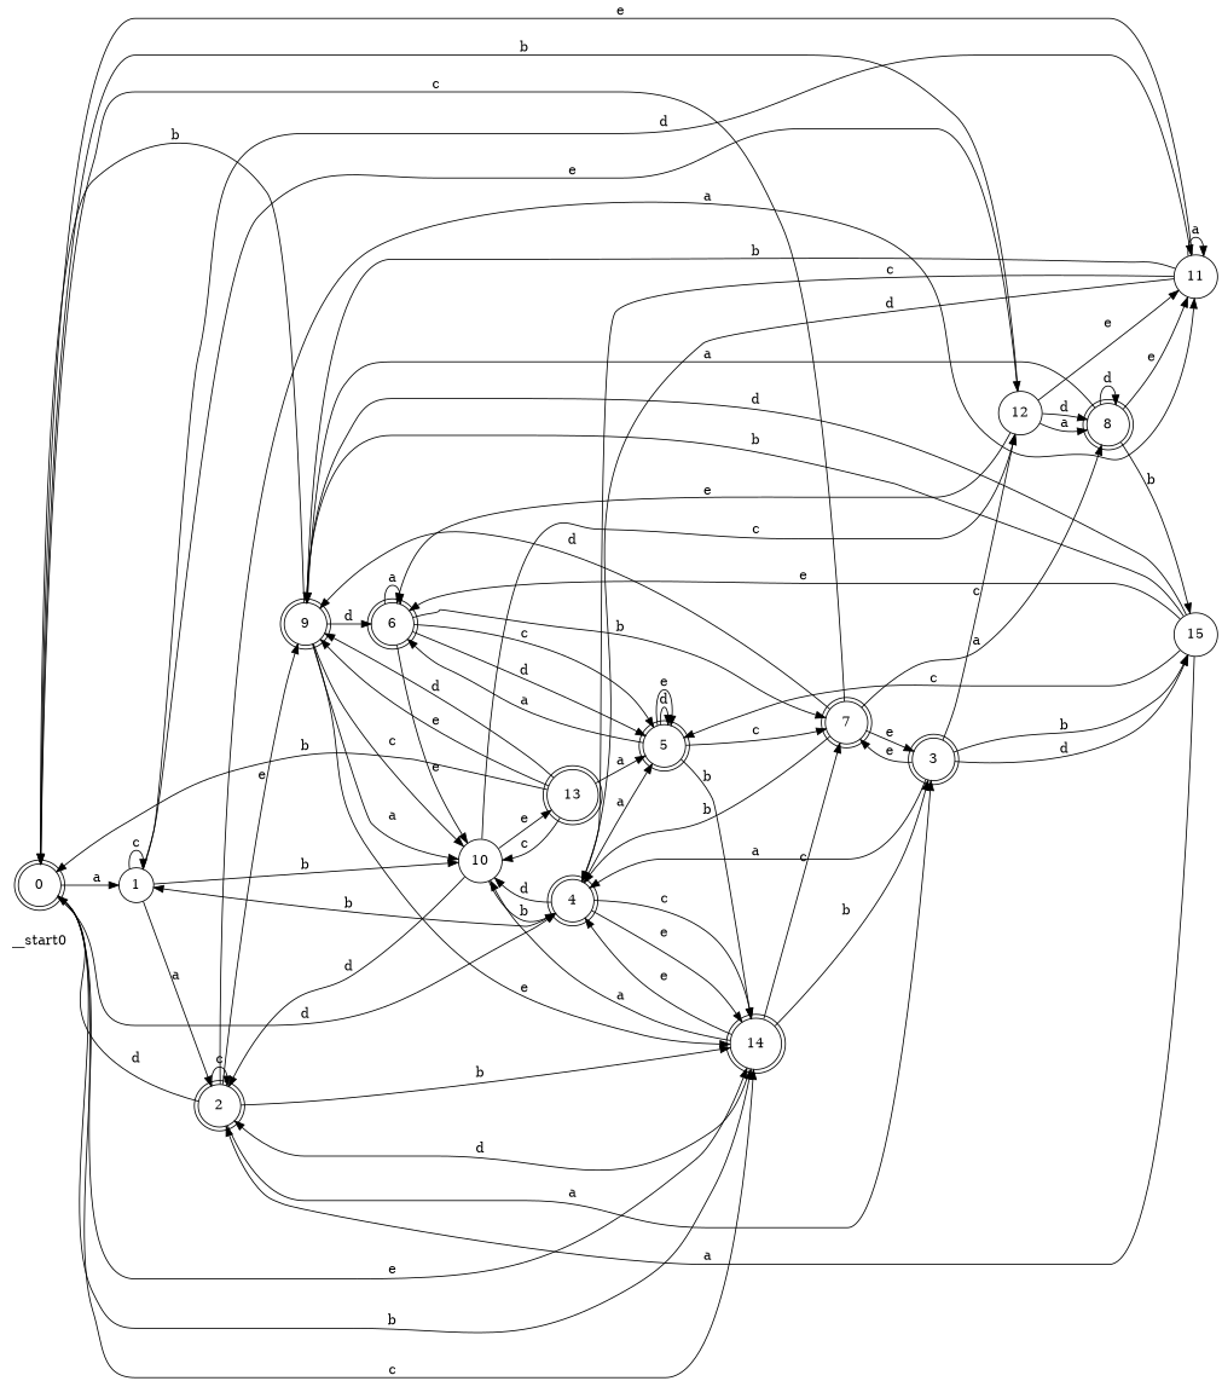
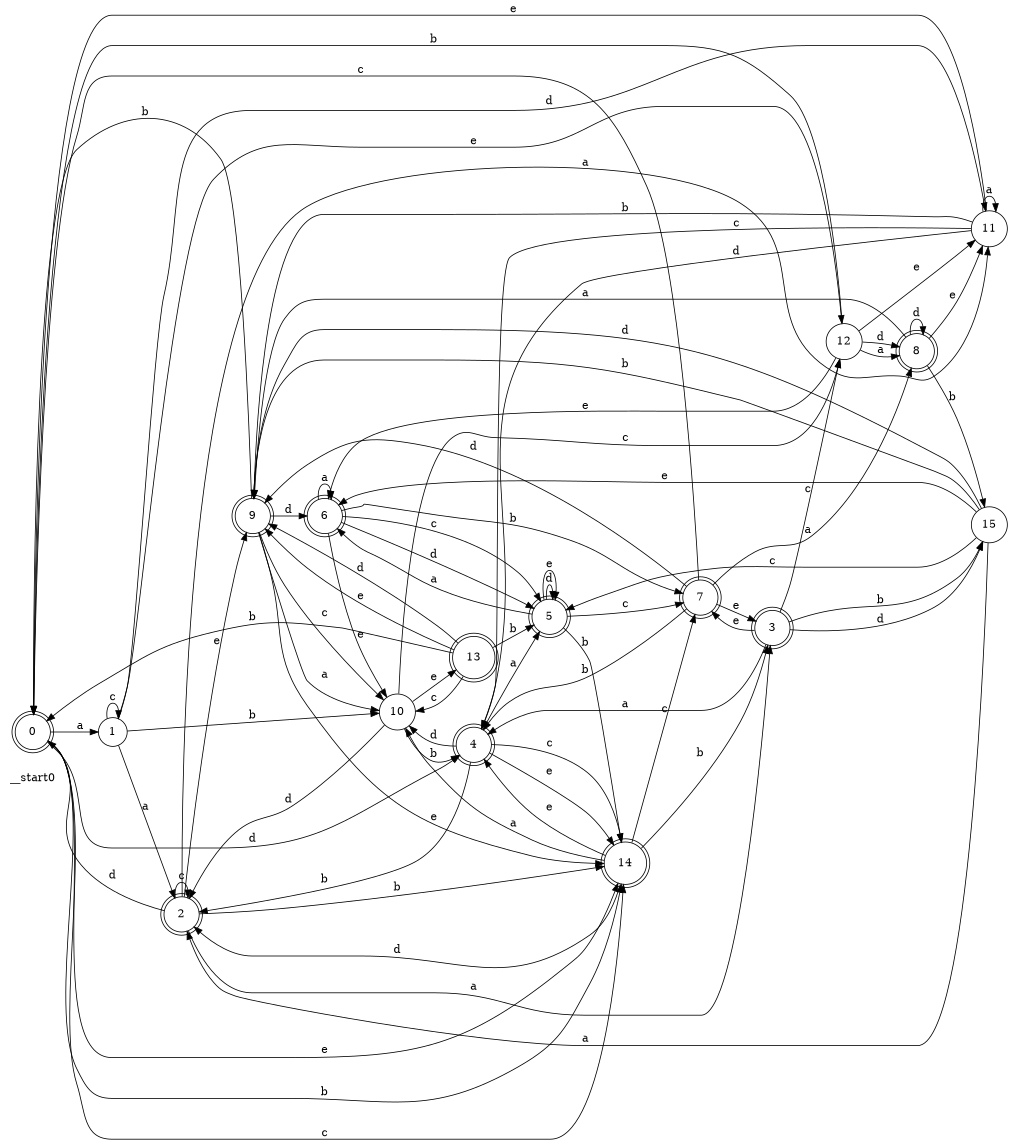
  digraph {
    rankdir=LR
    node [shape=doublecircle color=black fillcolor=white style="rounded,filled"]
    __start0 [shape=none color="" fillcolor="" style=""]
    n2 [label=0]
    n3 [label=1 shape=circle style=filled]
    n4 [label=4]
    n5 [label=14]
    n6 [label=2]
    n7 [label=10 shape=circle style=filled]
    n8 [label=11 shape=circle style=filled]
    n9 [label=12 shape=circle style=filled]
    n10 [label=5]
    n11 [label=3]
    n12 [label=7]
    n13 [label=9]
    n14 [label=13]
    n15 [label=6]
    n16 [label=8]
    n17 [label=15 shape=circle style=filled]
    n2 -> n3 [label=a]
    n2 -> n4 [label=d]
    n2 -> n5 [label=b]
    n2 -> n5 [label=c]
    n2 -> n5 [label=e]
    n3 -> n3 [label=c]
    n3 -> n6 [label=a]
    n3 -> n7 [label=b]
    n3 -> n8 [label=d]
    n3 -> n9 [label=e]
    n4 -> n5 [label=c]
    n4 -> n5 [label=e]
-   n4 -> n3 [label=b]
+   n4 -> n6 [label=b]
    n4 -> n7 [label=d]
    n4 -> n10 [label=a]
    n5 -> n4 [label=e]
    n5 -> n6 [label=d]
    n5 -> n7 [label=a]
    n5 -> n11 [label=b]
    n5 -> n12 [label=c]
    n6 -> n2 [label=d]
    n6 -> n5 [label=b]
    n6 -> n6 [label=c]
    n6 -> n8 [label=a]
    n6 -> n11 [label=a]
    n6 -> n13 [label=e]
    n7 -> n4 [label=b]
    n7 -> n6 [label=d]
    n7 -> n9 [label=c]
    n7 -> n14 [label=e]
    n8 -> n2 [label=e]
    n8 -> n4 [label=c]
    n8 -> n4 [label=d]
    n8 -> n8 [label=a]
    n8 -> n13 [label=b]
    n9 -> n2 [label=b]
    n9 -> n8 [label=e]
    n9 -> n15 [label=e]
    n9 -> n16 [label=a]
    n9 -> n16 [label=d]
    n10 -> n5 [label=b]
    n10 -> n10 [label=d]
    n10 -> n10 [label=e]
    n10 -> n12 [label=c]
    n10 -> n15 [label=a]
    n11 -> n4 [label=a]
    n11 -> n9 [label=c]
    n11 -> n12 [label=e]
    n11 -> n17 [label=b]
    n11 -> n17 [label=d]
    n12 -> n2 [label=c]
    n12 -> n4 [label=b]
    n12 -> n11 [label=e]
    n12 -> n13 [label=d]
    n12 -> n16 [label=a]
    n13 -> n2 [label=b]
    n13 -> n5 [label=e]
    n13 -> n7 [label=a]
    n13 -> n7 [label=c]
    n13 -> n15 [label=d]
    n14 -> n2 [label=b]
    n14 -> n7 [label=c]
-   n14 -> n10 [label=a]
+   n14 -> n10 [label=b]
    n14 -> n13 [label=d]
    n14 -> n13 [label=e]
    n15 -> n7 [label=e]
    n15 -> n10 [label=c]
    n15 -> n10 [label=d]
    n15 -> n12 [label=b]
    n15 -> n15 [label=a]
    n16 -> n8 [label=e]
    n16 -> n13 [label=a]
    n16 -> n16 [label=d]
    n16 -> n17 [label=b]
    n17 -> n6 [label=a]
    n17 -> n10 [label=c]
    n17 -> n13 [label=b]
    n17 -> n13 [label=d]
    n17 -> n15 [label=e]
  }
